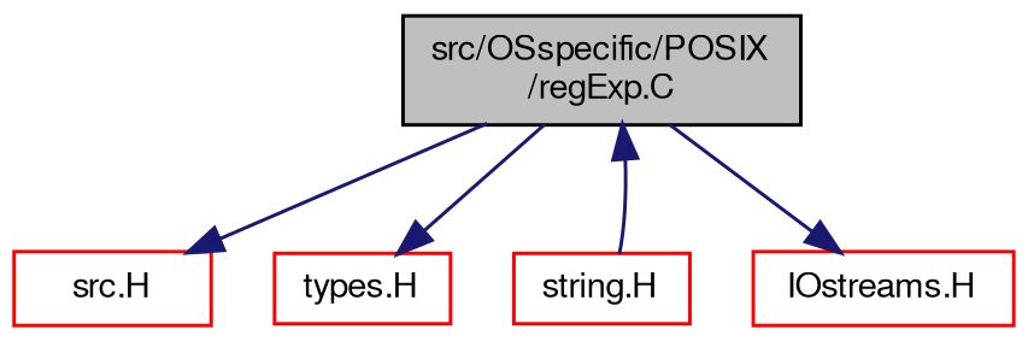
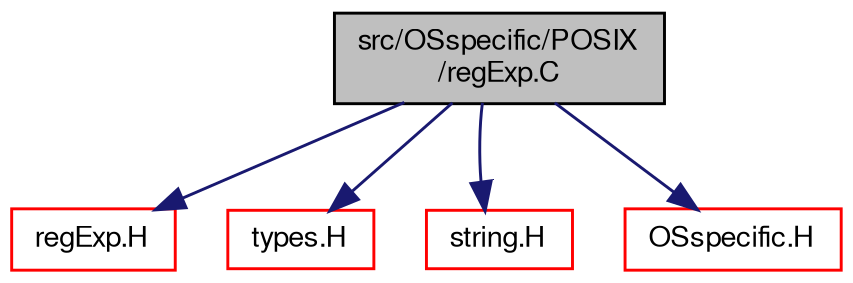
  digraph {
    node [color=red fontname=FreeSans fontsize=10 shape=record]
    edge [color=midnightblue fontname=FreeSans fontsize=10 labelfontname=FreeSans labelfontsize=10 style=solid]
    n1 [color=black fillcolor=grey75 fontcolor=black height=0.2 label="src/OSspecific/POSIX\l/regExp.C" style=filled width=0.4]
-   n2 [height=0.2 label="src.H" width=0.4]
+   n2 [height=0.2 label="regExp.H" width=0.4]
    n3 [height=0.2 label="types.H" width=0.4]
    n4 [height=0.2 label="string.H" width=0.4]
-   n5 [height=0.2 label="IOstreams.H" width=0.4]
+   n5 [height=0.2 label="OSspecific.H" width=0.4]
    n1 -> n2
    n1 -> n3
-   n4 -> n1
+   n1 -> n4
    n1 -> n5
  }
